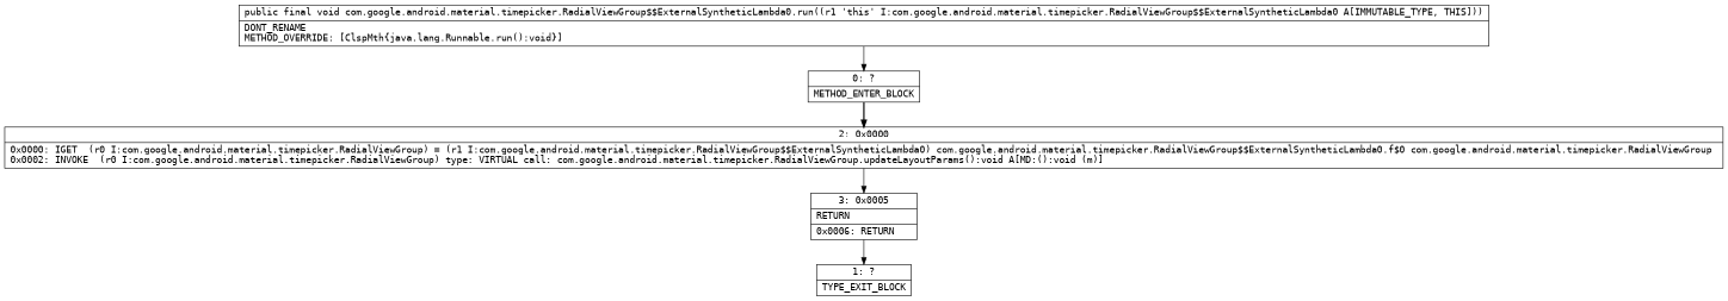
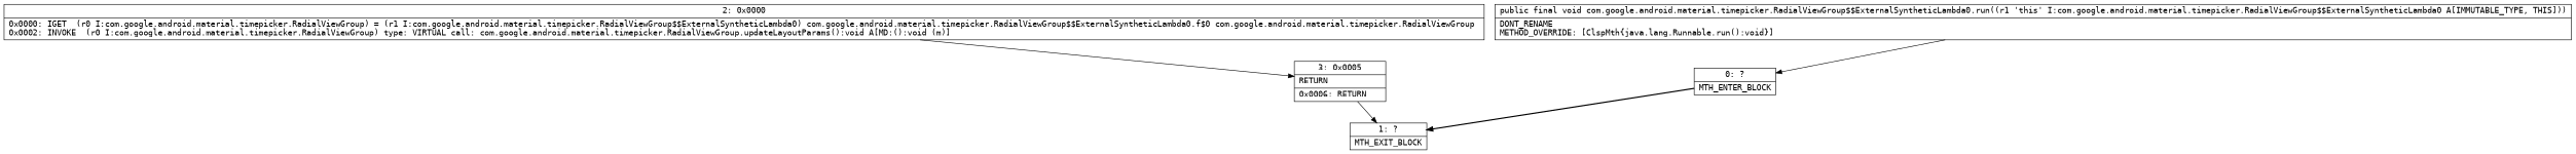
  digraph {
    fontname="DejaVu Sans Mono"
    node [fontname="DejaVu Sans Mono" shape=record]
    edge [fontname="DejaVu Sans Mono" style=solid]
-   n1 [label="{0\:\ ?|METHOD_ENTER_BLOCK\l}"]
+   n1 [label="{0\:\ ?|MTH_ENTER_BLOCK\l}"]
    n2 [label="{2\:\ 0x0000|0x0000: IGET  (r0 I:com.google.android.material.timepicker.RadialViewGroup) = (r1 I:com.google.android.material.timepicker.RadialViewGroup$$ExternalSyntheticLambda0) com.google.android.material.timepicker.RadialViewGroup$$ExternalSyntheticLambda0.f$0 com.google.android.material.timepicker.RadialViewGroup \l0x0002: INVOKE  (r0 I:com.google.android.material.timepicker.RadialViewGroup) type: VIRTUAL call: com.google.android.material.timepicker.RadialViewGroup.updateLayoutParams():void A[MD:():void (m)]\l}"]
    n3 [label="{3\:\ 0x0005|RETURN\l|0x0006: RETURN   \l}"]
-   n4 [label="{1\:\ ?|TYPE_EXIT_BLOCK\l}"]
+   n4 [label="{1\:\ ?|MTH_EXIT_BLOCK\l}"]
    n5 [label="{public final void com.google.android.material.timepicker.RadialViewGroup$$ExternalSyntheticLambda0.run((r1 'this' I:com.google.android.material.timepicker.RadialViewGroup$$ExternalSyntheticLambda0 A[IMMUTABLE_TYPE, THIS]))  | DONT_RENAME\lMETHOD_OVERRIDE: [ClspMth\{java.lang.Runnable.run():void\}]\l}"]
-   n1 -> n2 [style=bold]
+   n1 -> n4 [style=bold]
    n2 -> n3
    n3 -> n4
    n5 -> n1
  }
